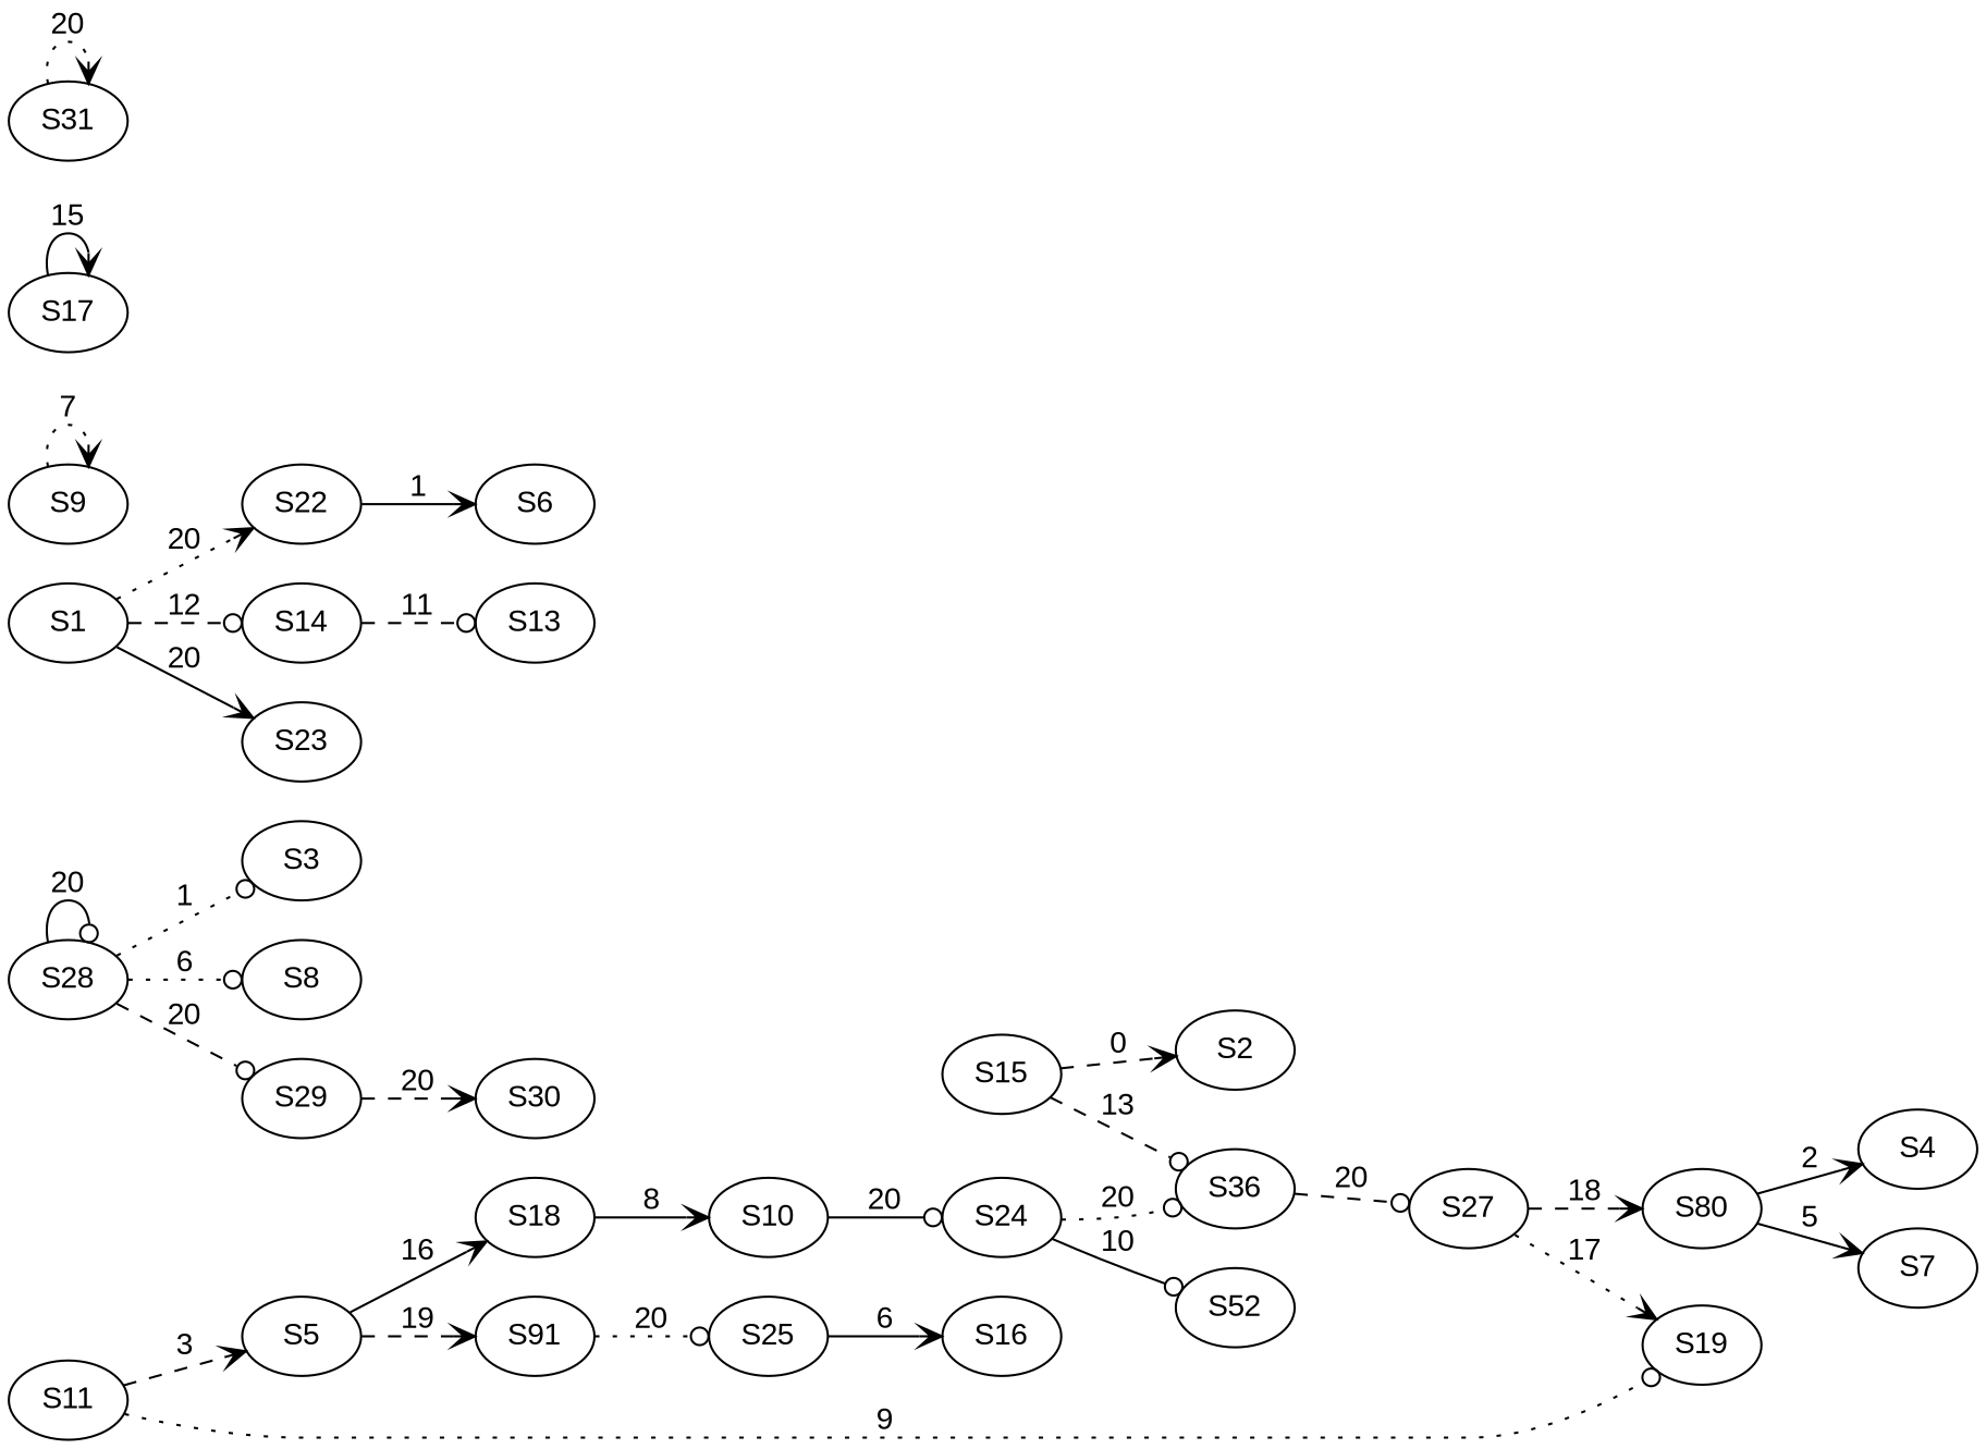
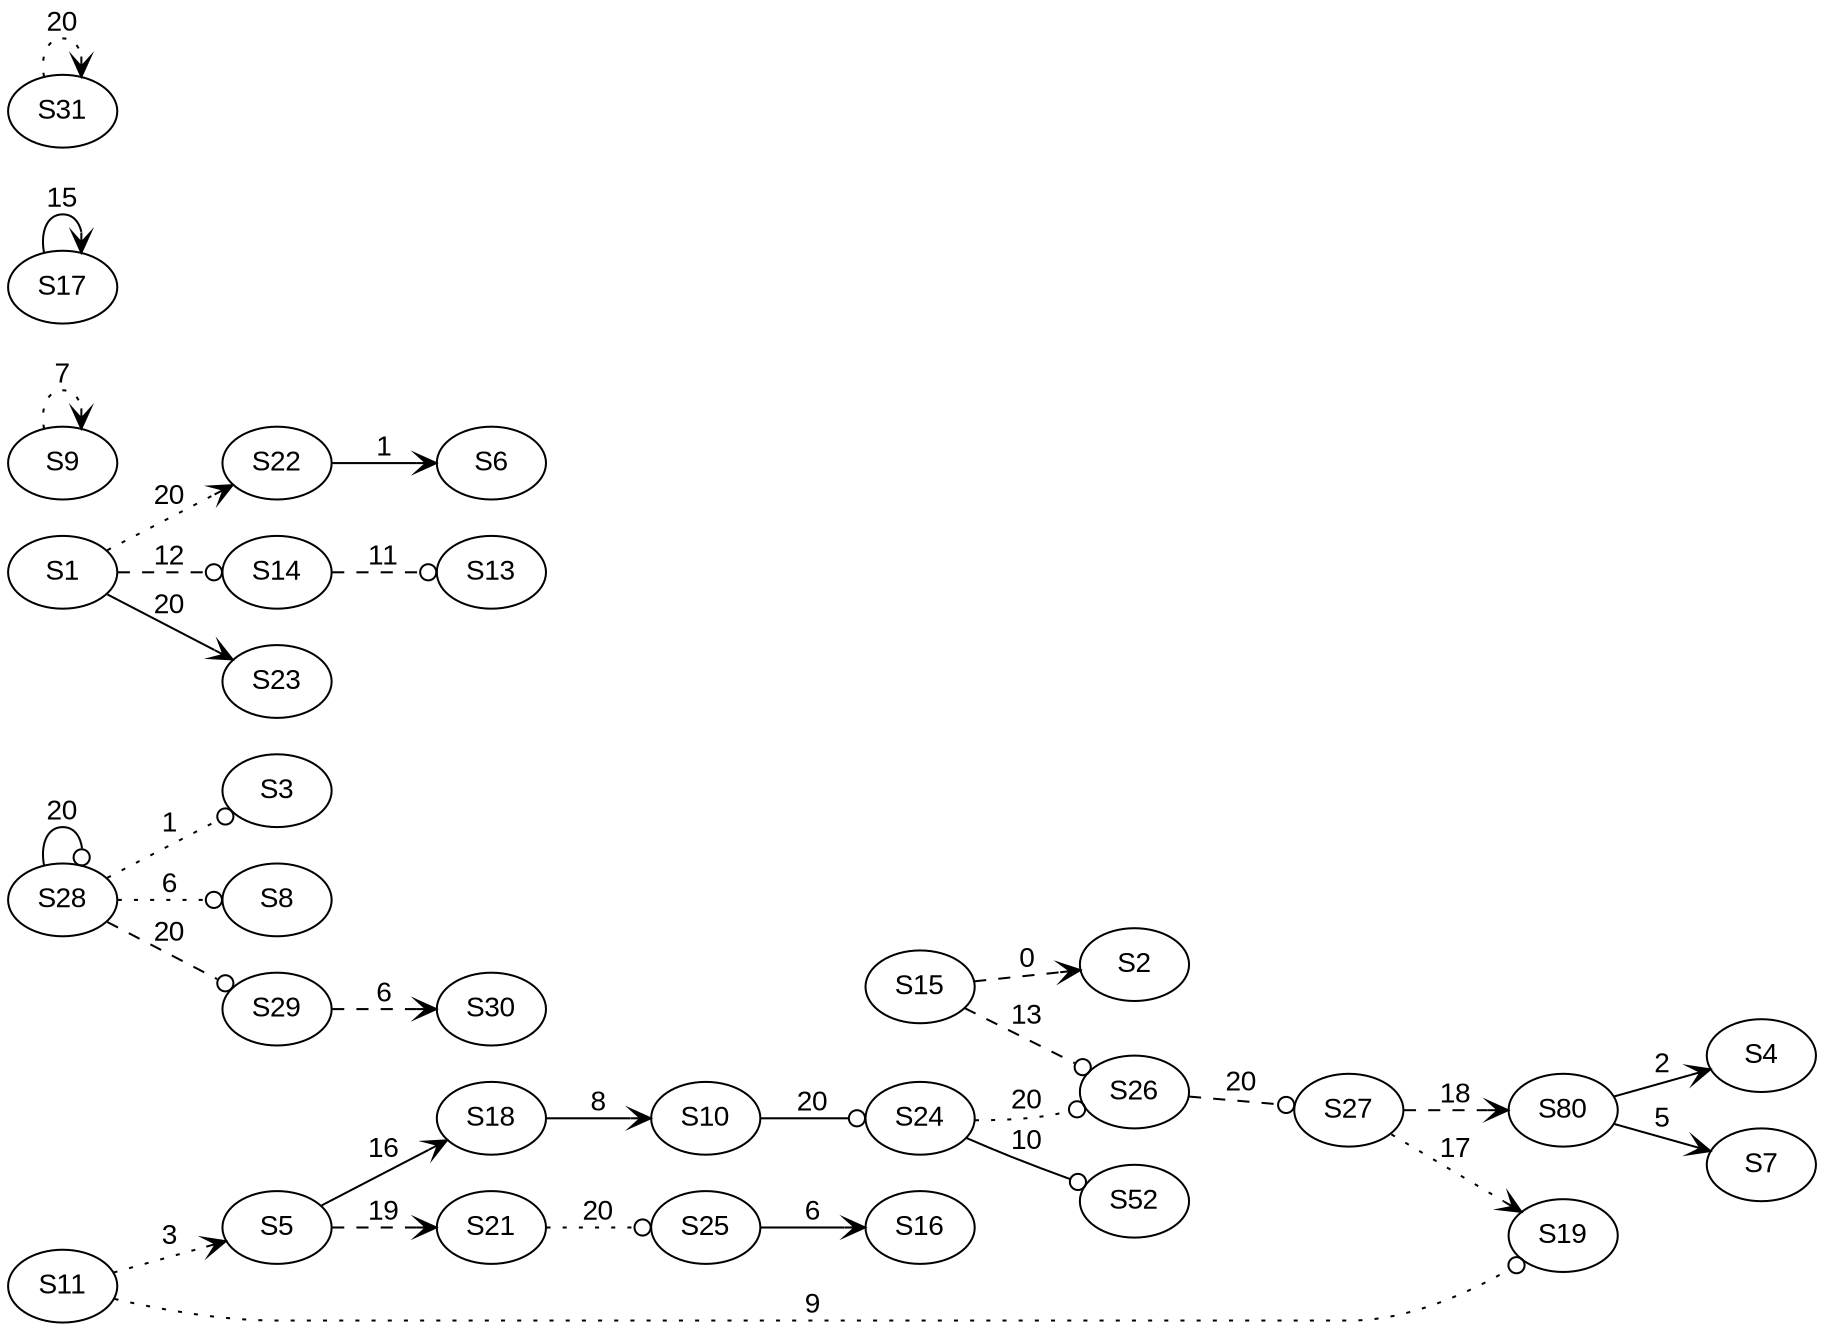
  strict digraph {
    fontname="Liberation Sans"
    rankdir=LR
    node [fontname="Liberation Sans"]
    edge [arrowhead=vee fontname="Liberation Sans" style=solid]
    S15
    S2
-   S26 [label=S36]
+   S26
    S28
    S3
    S8
    S29
    S30
    n9 [label=S80]
    S4
    S7
    S11
    S5
    S19
    S18
-   S21 [label=S91]
+   S21
    S10
    S25
    S22
    S6
    S9
    S24
    n23 [label=S52]
    S27
    S14
    S13
    S1
    S23
    S16
    S17
    S31
    S15 -> S2 [label=0 style=dashed]
    S15 -> S26 [arrowhead=odot label=13 style=dashed]
    S26 -> S27 [arrowhead=odot label=20 style=dashed]
    S28 -> S28 [arrowhead=odot label=20]
    S28 -> S3 [arrowhead=odot label=1 style=dotted]
    S28 -> S8 [arrowhead=odot label=6 style=dotted]
    S28 -> S29 [arrowhead=odot label=20 style=dashed]
-   S29 -> S30 [label=20 style=dashed]
+   S29 -> S30 [label=6 style=dashed]
    n9 -> S4 [label=2]
    n9 -> S7 [label=5]
-   S11 -> S5 [label=3 style=dashed]
+   S11 -> S5 [label=3 style=dotted]
    S11 -> S19 [arrowhead=odot label=9 style=dotted]
    S5 -> S18 [label=16]
    S5 -> S21 [label=19 style=dashed]
    S18 -> S10 [label=8]
    S21 -> S25 [arrowhead=odot label=20 style=dotted]
    S10 -> S24 [arrowhead=odot label=20]
    S25 -> S16 [label=6]
    S22 -> S6 [label=1]
    S9 -> S9 [label=7 style=dotted]
    S24 -> S26 [arrowhead=odot label=20 style=dotted]
    S24 -> n23 [arrowhead=odot label=10]
    S27 -> n9 [label=18 style=dashed]
    S27 -> S19 [label=17 style=dotted]
    S14 -> S13 [arrowhead=odot label=11 style=dashed]
    S1 -> S22 [label=20 style=dotted]
    S1 -> S14 [arrowhead=odot label=12 style=dashed]
    S1 -> S23 [label=20]
    S17 -> S17 [label=15]
    S31 -> S31 [label=20 style=dotted]
  }
